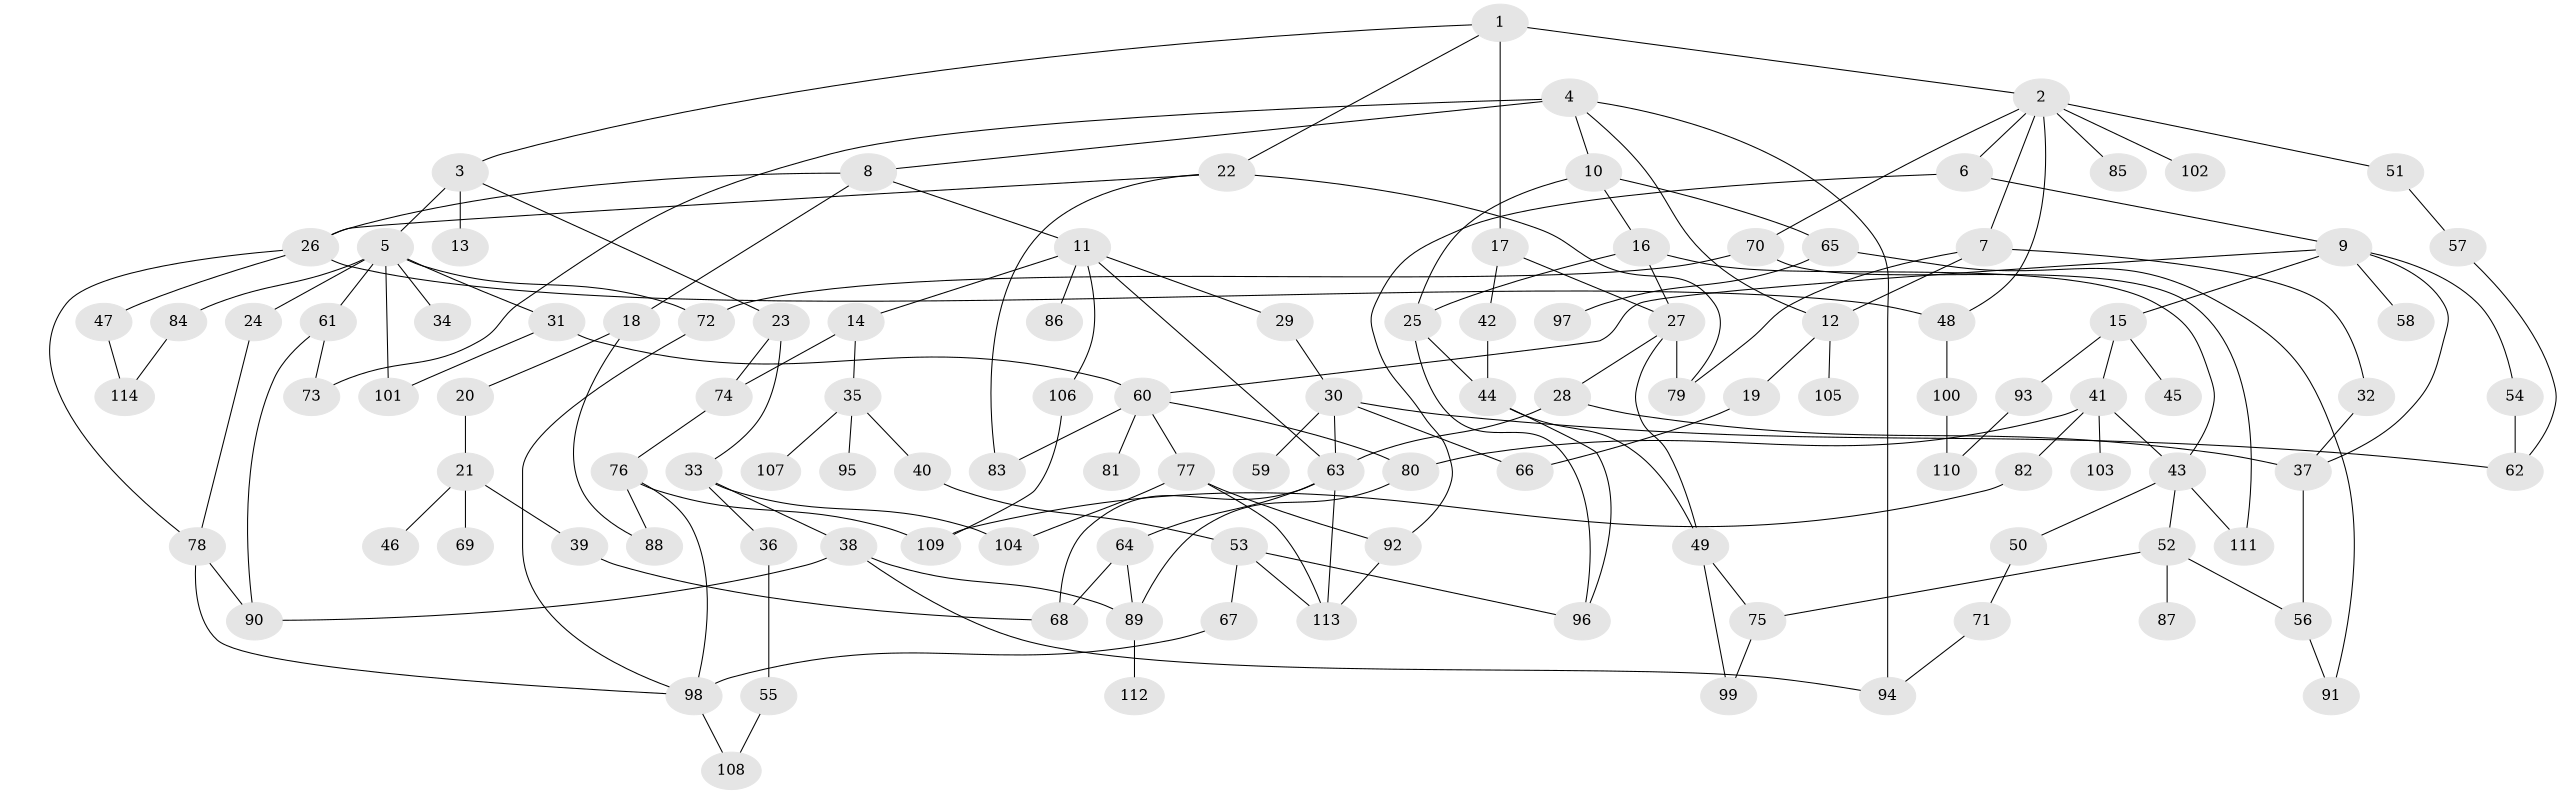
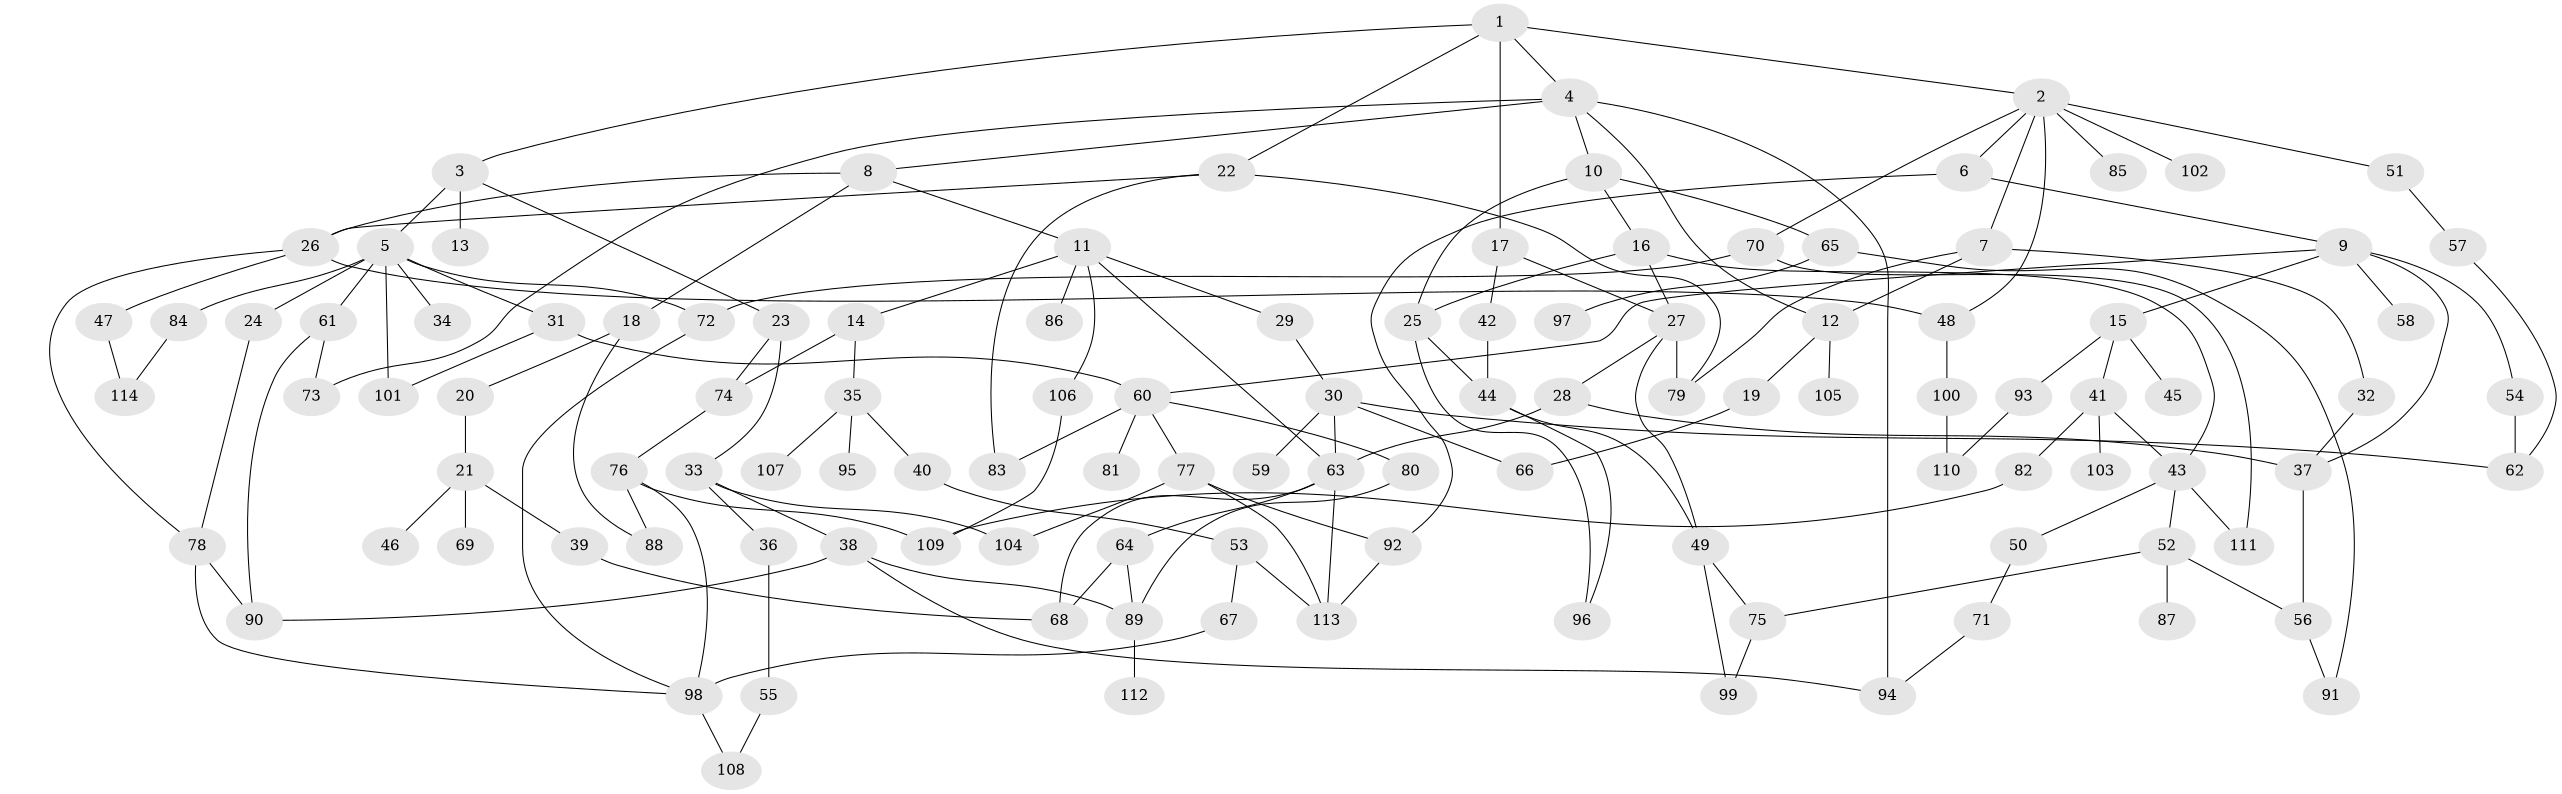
  graph {
    node [color=gray90 style=filled]
    1
    2
    3
    4
    17
    22
    6
    7
    48
    51
    70
    85
    102
    5
    13
    23
    8
    10
    12
    73
    94
    27
    42
    79
    26
    83
    9
    92
    32
    100
    57
    62
    72
    111
    24
    31
    34
    61
    84
    101
    74
    33
    11
    18
    16
    25
    65
    19
    105
    78
    60
    90
    98
    114
    15
    37
    54
    58
    113
    14
    29
    63
    86
    106
    20
    88
    47
    41
    45
    93
    56
    80
    77
    81
    43
    44
    96
    91
    97
    35
    30
    68
    64
    109
    66
    40
    95
    107
    76
    82
    103
    110
    28
    49
    50
    52
    21
    39
    46
    69
    36
    38
    104
    75
    99
    59
    55
    89
    53
    108
    112
    67
    71
    87
    1 -- 2
    1 -- 3
+   1 -- 4
    1 -- 17
    1 -- 22
    2 -- 6
    2 -- 7
    2 -- 48
    2 -- 51
    2 -- 70
    2 -- 85
    2 -- 102
    3 -- 5
    3 -- 13
    3 -- 23
    4 -- 8
    4 -- 10
    4 -- 12
    4 -- 73
    4 -- 94
    17 -- 27
    17 -- 42
    22 -- 79
    22 -- 26
    22 -- 83
    6 -- 9
    6 -- 92
    7 -- 12
    7 -- 79
    7 -- 32
    48 -- 100
    51 -- 57
    70 -- 72
    70 -- 111
    5 -- 72
    5 -- 24
    5 -- 31
    5 -- 34
    5 -- 61
    5 -- 84
    5 -- 101
    23 -- 74
    23 -- 33
    8 -- 26
    8 -- 11
    8 -- 18
    10 -- 16
    10 -- 25
    10 -- 65
    12 -- 19
    12 -- 105
    27 -- 79
    27 -- 28
    27 -- 49
    42 -- 44
    26 -- 48
    26 -- 78
    26 -- 47
    9 -- 60
    9 -- 15
    9 -- 37
    9 -- 54
    9 -- 58
    92 -- 113
    32 -- 37
    100 -- 110
    57 -- 62
    72 -- 98
    24 -- 78
    31 -- 101
    31 -- 60
    61 -- 73
    61 -- 90
    84 -- 114
    74 -- 76
    33 -- 36
    33 -- 38
    33 -- 104
    11 -- 14
    11 -- 29
    11 -- 63
    11 -- 86
    11 -- 106
    18 -- 20
    18 -- 88
    16 -- 27
    16 -- 25
    16 -- 43
    25 -- 44
    25 -- 96
    65 -- 91
    65 -- 97
    19 -- 66
    78 -- 90
    78 -- 98
    60 -- 83
    60 -- 80
    60 -- 77
    60 -- 81
    98 -- 108
    15 -- 41
    15 -- 45
    15 -- 93
    37 -- 56
    54 -- 62
    14 -- 74
    14 -- 35
    29 -- 30
    63 -- 113
    63 -- 68
    63 -- 64
    106 -- 109
    20 -- 21
    47 -- 114
-   41 -- 80
    41 -- 43
    41 -- 82
    41 -- 103
    93 -- 110
    56 -- 91
    80 -- 89
    77 -- 92
    77 -- 113
    77 -- 104
    43 -- 111
    43 -- 50
    43 -- 52
    44 -- 96
    44 -- 49
    35 -- 40
    35 -- 95
    35 -- 107
    30 -- 62
    30 -- 63
    30 -- 66
    30 -- 59
    64 -- 68
    64 -- 89
    40 -- 53
    76 -- 98
    76 -- 88
    76 -- 109
    82 -- 109
    28 -- 37
    28 -- 63
    49 -- 75
    49 -- 99
    50 -- 71
    52 -- 56
    52 -- 75
    52 -- 87
    21 -- 39
    21 -- 46
    21 -- 69
    39 -- 68
    36 -- 55
    38 -- 94
    38 -- 90
    38 -- 89
    75 -- 99
    55 -- 108
    89 -- 112
    53 -- 113
-   53 -- 96
    53 -- 67
    67 -- 98
    71 -- 94
  }
